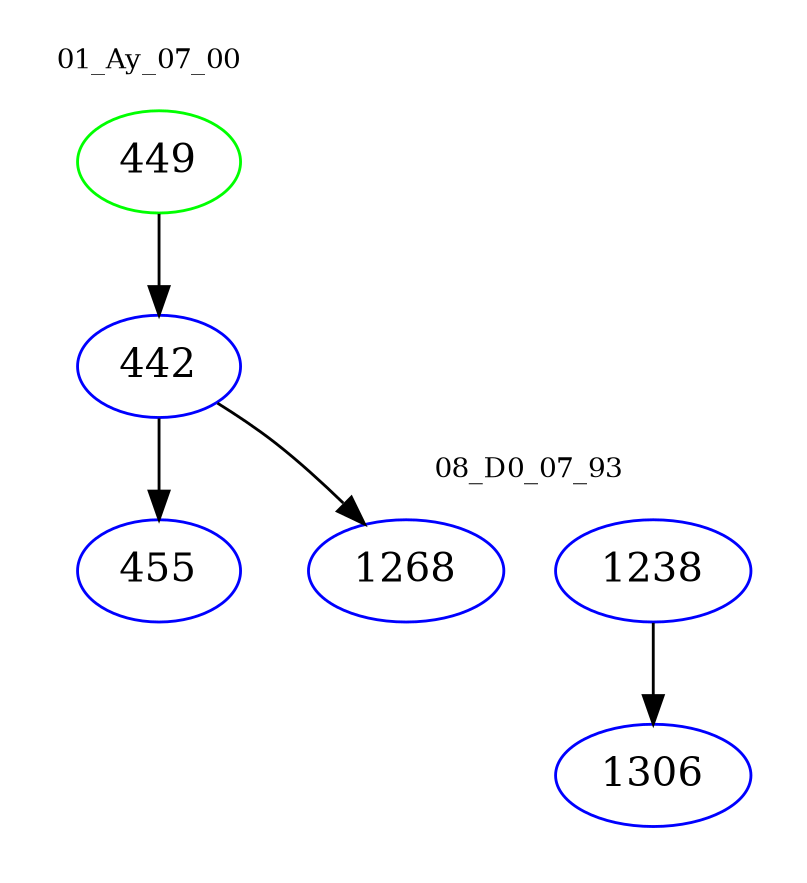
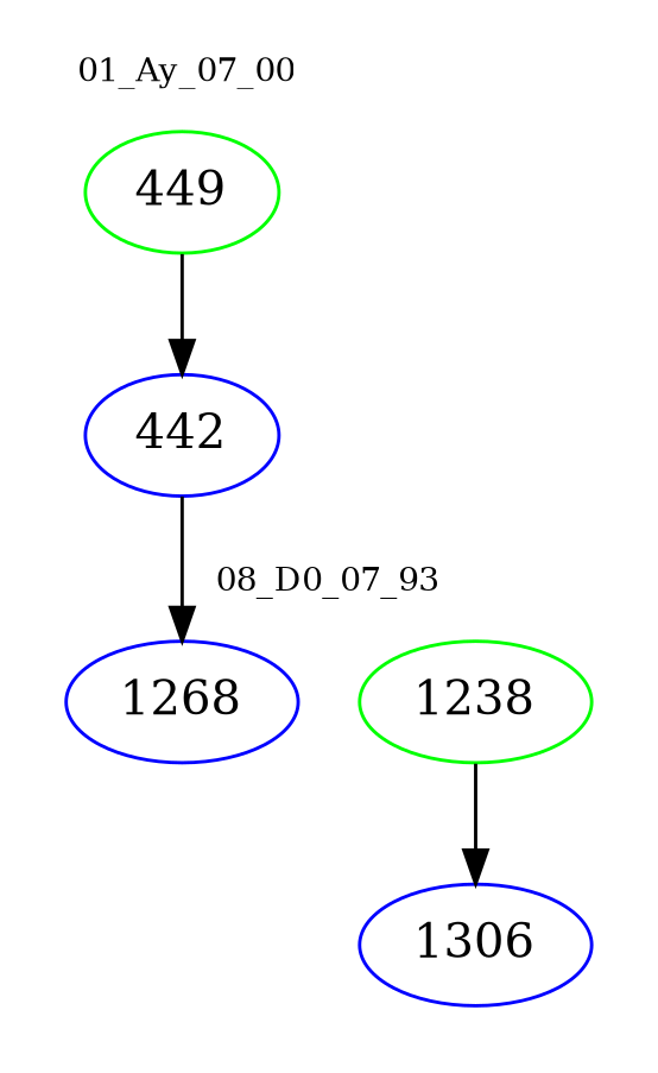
  digraph {
    node [color=blue]
    edge [color=black]
    n1 [color=green label=449]
    n2 [label=442]
-   n3 [label=455]
-   n4 [label=1238]
+   n4 [color=green label=1238]
    n5 [label=1306]
    n6 [label=1268]
    subgraph cluster_1 {
      color=white
      fontsize=10
      label="01_Ay_07_00"
      n1
      n2
-     n3
    }
    subgraph cluster_2 {
      color=white
      fontsize=10
      label="08_D0_07_93"
      n4
      n5
      n6
    }
    n1 -> n2
-   n2 -> n3
    n2 -> n6
    n4 -> n5
  }
